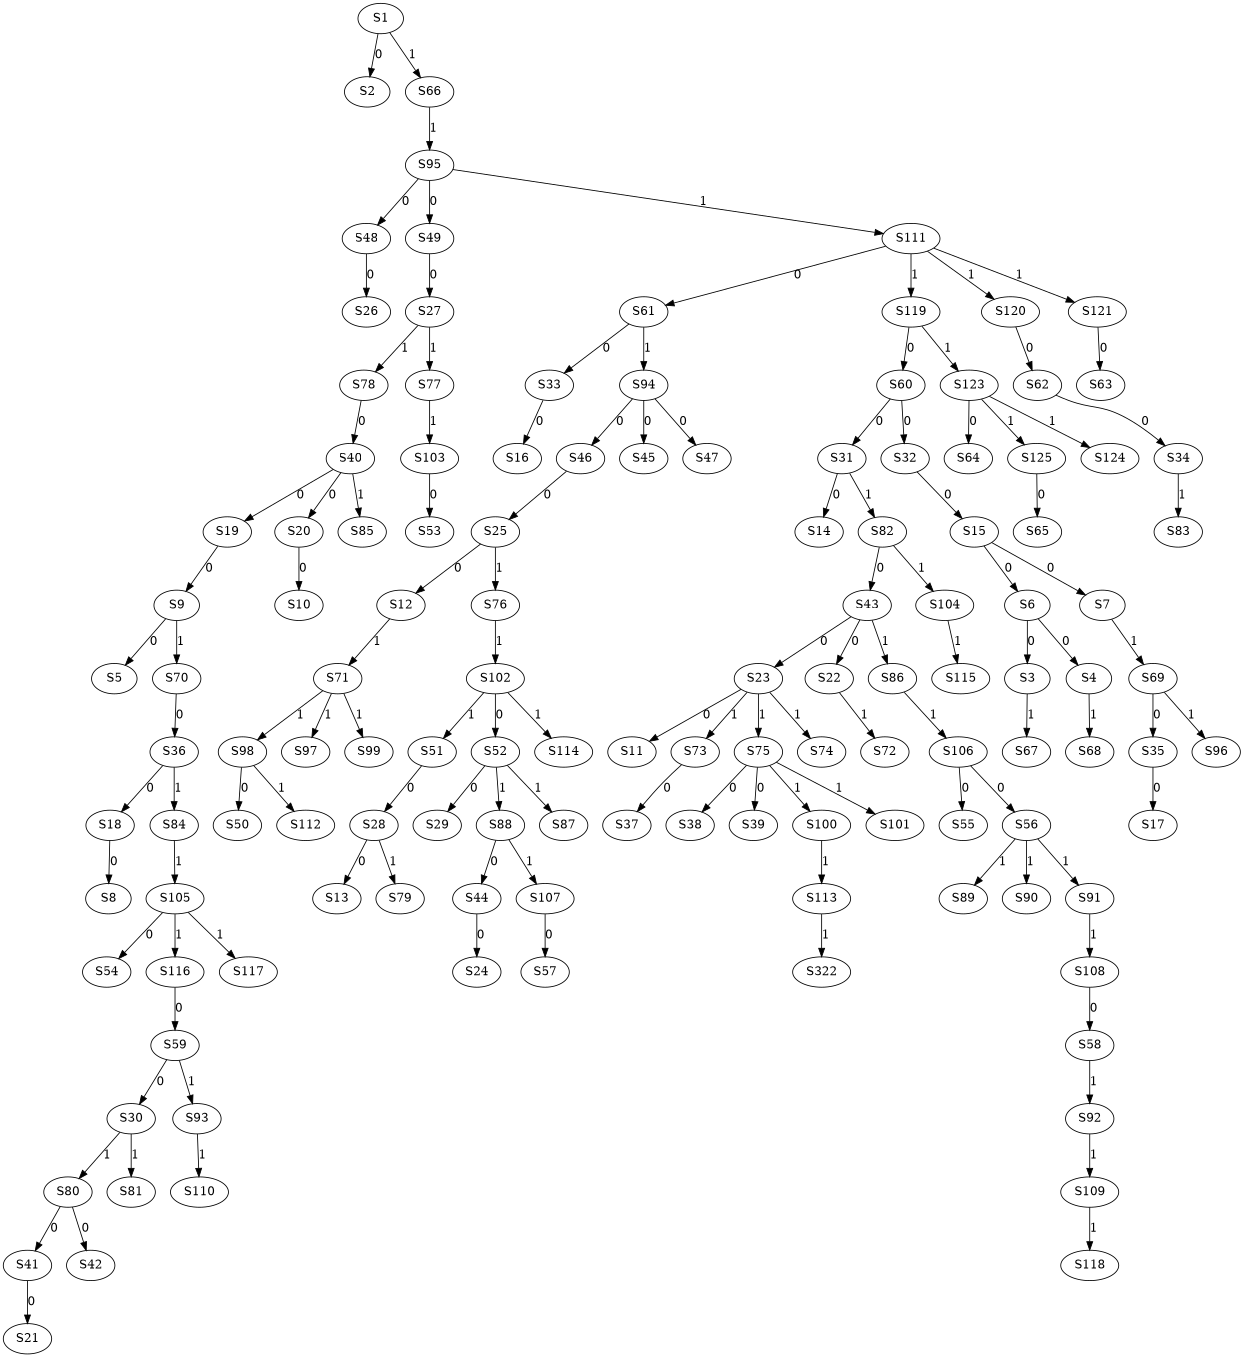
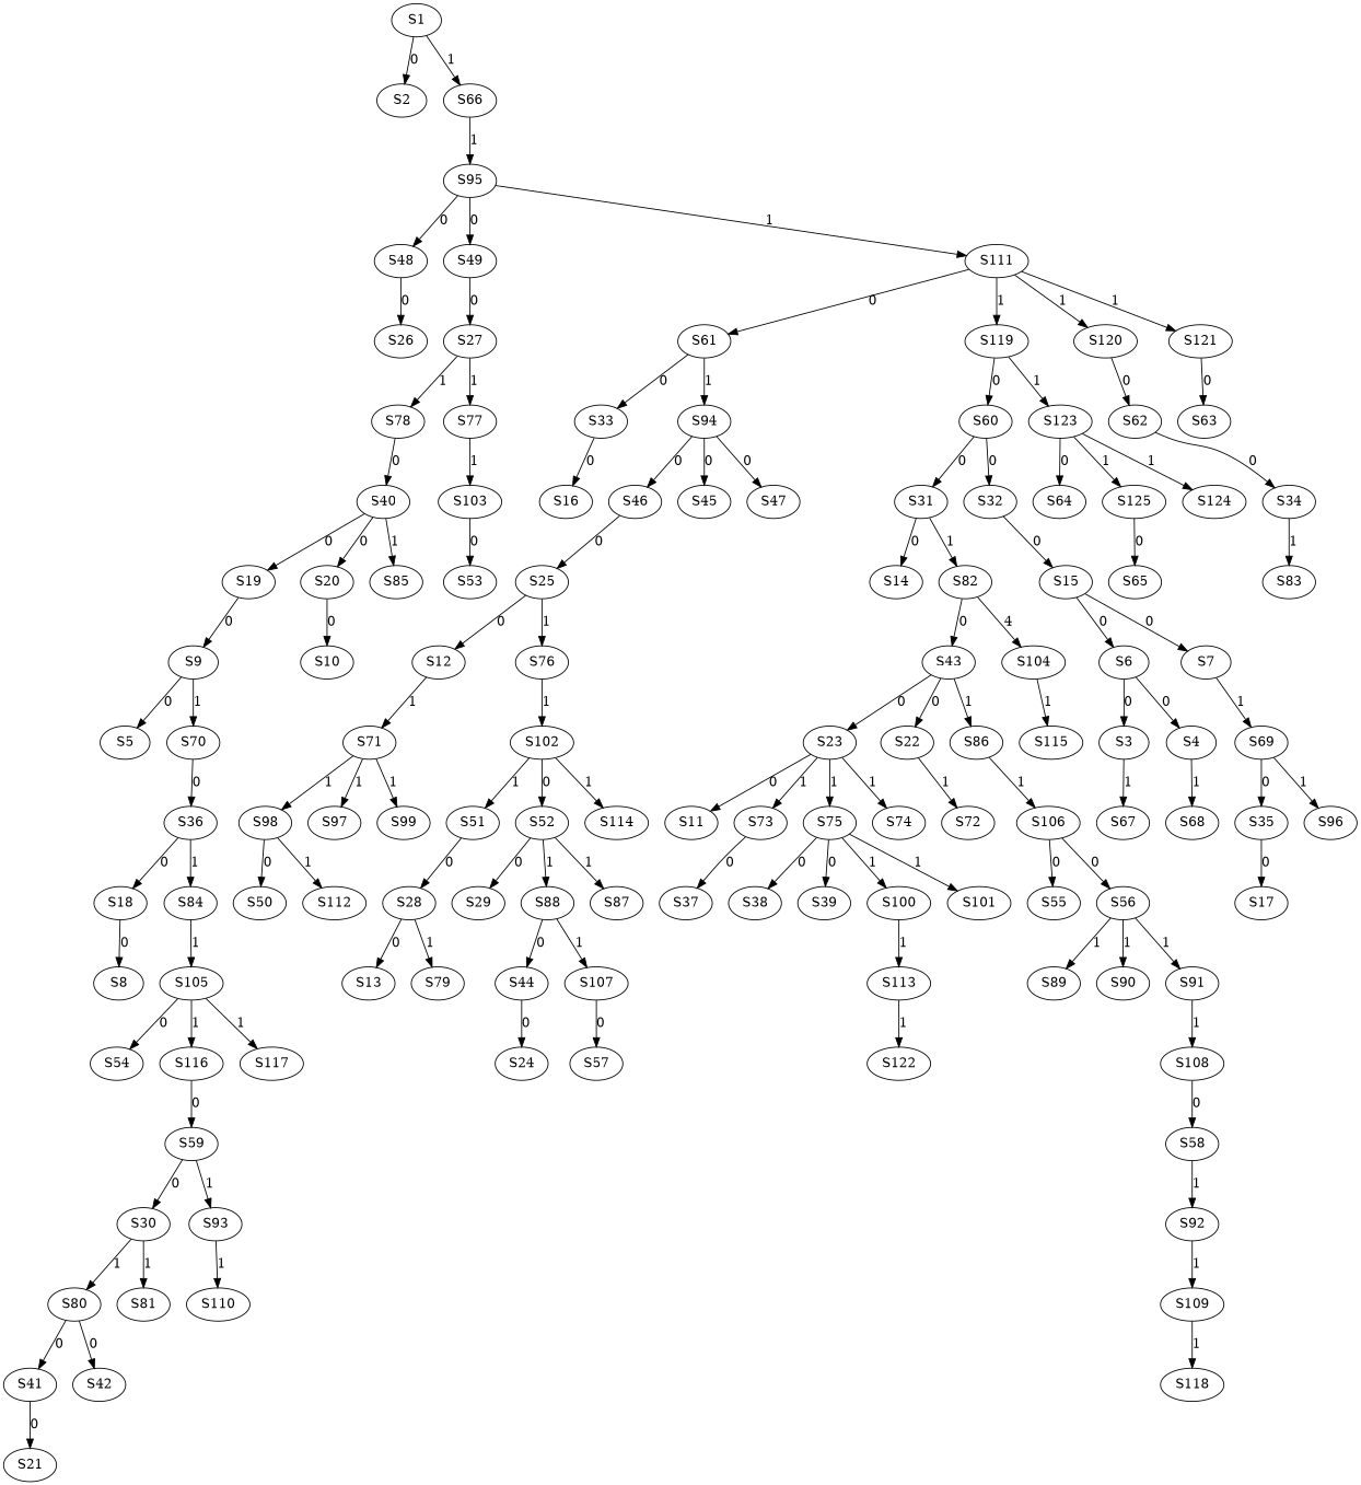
  strict digraph {
    S1
    S2
    S66
    S95
    S6
    S3
    S4
    S67
    S68
    S9
    S5
    S70
    S36
    S15
    S7
    S69
    S35
    S96
    S18
    S8
    S19
    S20
    S10
    S23
    S11
    S73
    S75
    S74
    S37
    S38
    S39
    S100
    S101
    S25
    S12
    S76
    S71
    S102
    S98
    S97
    S99
    S28
    S13
    S79
    S31
    S14
    S82
    S43
    S104
    S32
    S33
    S16
    S17
    S84
    S105
    S40
    S85
    S41
    S21
    S22
    S86
    S72
    S106
    S44
    S24
    S46
    S48
    S26
    S49
    S27
    S78
    S77
    S103
    S51
    S52
    S29
    S88
    S87
    S107
    S59
    S30
    S93
    S80
    S81
    S110
    S42
    S60
    S61
    S94
    S45
    S47
    S62
    S34
    S83
    S113
    S115
    S57
    S111
    S119
    S120
    S121
    S50
    S112
    S114
    S53
    S54
    S116
    S117
    S55
    S56
    S89
    S90
    S91
    S108
    S58
    S92
    S109
    S123
    S64
    S125
    S124
    S63
    S65
    S118
-   S122 [label=S322]
+   S122
    S1 -> S2 [label=0]
    S1 -> S66 [label=1]
    S66 -> S95 [label=1]
    S95 -> S48 [label=0]
    S95 -> S49 [label=0]
    S95 -> S111 [label=1]
    S6 -> S3 [label=0]
    S6 -> S4 [label=0]
    S3 -> S67 [label=1]
    S4 -> S68 [label=1]
    S9 -> S5 [label=0]
    S9 -> S70 [label=1]
    S70 -> S36 [label=0]
    S36 -> S18 [label=0]
    S36 -> S84 [label=1]
    S15 -> S6 [label=0]
    S15 -> S7 [label=0]
    S7 -> S69 [label=1]
    S69 -> S35 [label=0]
    S69 -> S96 [label=1]
    S35 -> S17 [label=0]
    S18 -> S8 [label=0]
    S19 -> S9 [label=0]
    S20 -> S10 [label=0]
    S23 -> S11 [label=0]
    S23 -> S73 [label=1]
    S23 -> S75 [label=1]
    S23 -> S74 [label=1]
    S73 -> S37 [label=0]
    S75 -> S38 [label=0]
    S75 -> S39 [label=0]
    S75 -> S100 [label=1]
    S75 -> S101 [label=1]
    S100 -> S113 [label=1]
    S25 -> S12 [label=0]
    S25 -> S76 [label=1]
    S12 -> S71 [label=1]
    S76 -> S102 [label=1]
    S71 -> S98 [label=1]
    S71 -> S97 [label=1]
    S71 -> S99 [label=1]
    S102 -> S51 [label=1]
    S102 -> S52 [label=0]
    S102 -> S114 [label=1]
    S98 -> S50 [label=0]
    S98 -> S112 [label=1]
    S28 -> S13 [label=0]
    S28 -> S79 [label=1]
    S31 -> S14 [label=0]
    S31 -> S82 [label=1]
    S82 -> S43 [label=0]
-   S82 -> S104 [label=1]
+   S82 -> S104 [label=4]
    S43 -> S23 [label=0]
    S43 -> S22 [label=0]
    S43 -> S86 [label=1]
    S104 -> S115 [label=1]
    S32 -> S15 [label=0]
    S33 -> S16 [label=0]
    S84 -> S105 [label=1]
    S105 -> S54 [label=0]
    S105 -> S116 [label=1]
    S105 -> S117 [label=1]
    S40 -> S19 [label=0]
    S40 -> S20 [label=0]
    S40 -> S85 [label=1]
    S41 -> S21 [label=0]
    S22 -> S72 [label=1]
    S86 -> S106 [label=1]
    S106 -> S55 [label=0]
    S106 -> S56 [label=0]
    S44 -> S24 [label=0]
    S46 -> S25 [label=0]
    S48 -> S26 [label=0]
    S49 -> S27 [label=0]
    S27 -> S78 [label=1]
    S27 -> S77 [label=1]
    S78 -> S40 [label=0]
    S77 -> S103 [label=1]
    S103 -> S53 [label=0]
    S51 -> S28 [label=0]
    S52 -> S29 [label=0]
    S52 -> S88 [label=1]
    S52 -> S87 [label=1]
    S88 -> S44 [label=0]
    S88 -> S107 [label=1]
    S107 -> S57 [label=0]
    S59 -> S30 [label=0]
    S59 -> S93 [label=1]
    S30 -> S80 [label=1]
    S30 -> S81 [label=1]
    S93 -> S110 [label=1]
    S80 -> S41 [label=0]
    S80 -> S42 [label=0]
    S60 -> S31 [label=0]
    S60 -> S32 [label=0]
    S61 -> S33 [label=0]
    S61 -> S94 [label=1]
    S94 -> S46 [label=0]
    S94 -> S45 [label=0]
    S94 -> S47 [label=0]
    S62 -> S34 [label=0]
    S34 -> S83 [label=1]
    S113 -> S122 [label=1]
    S111 -> S61 [label=0]
    S111 -> S119 [label=1]
    S111 -> S120 [label=1]
    S111 -> S121 [label=1]
    S119 -> S60 [label=0]
    S119 -> S123 [label=1]
    S120 -> S62 [label=0]
    S121 -> S63 [label=0]
    S116 -> S59 [label=0]
    S56 -> S89 [label=1]
    S56 -> S90 [label=1]
    S56 -> S91 [label=1]
    S91 -> S108 [label=1]
    S108 -> S58 [label=0]
    S58 -> S92 [label=1]
    S92 -> S109 [label=1]
    S109 -> S118 [label=1]
    S123 -> S64 [label=0]
    S123 -> S125 [label=1]
    S123 -> S124 [label=1]
    S125 -> S65 [label=0]
  }
